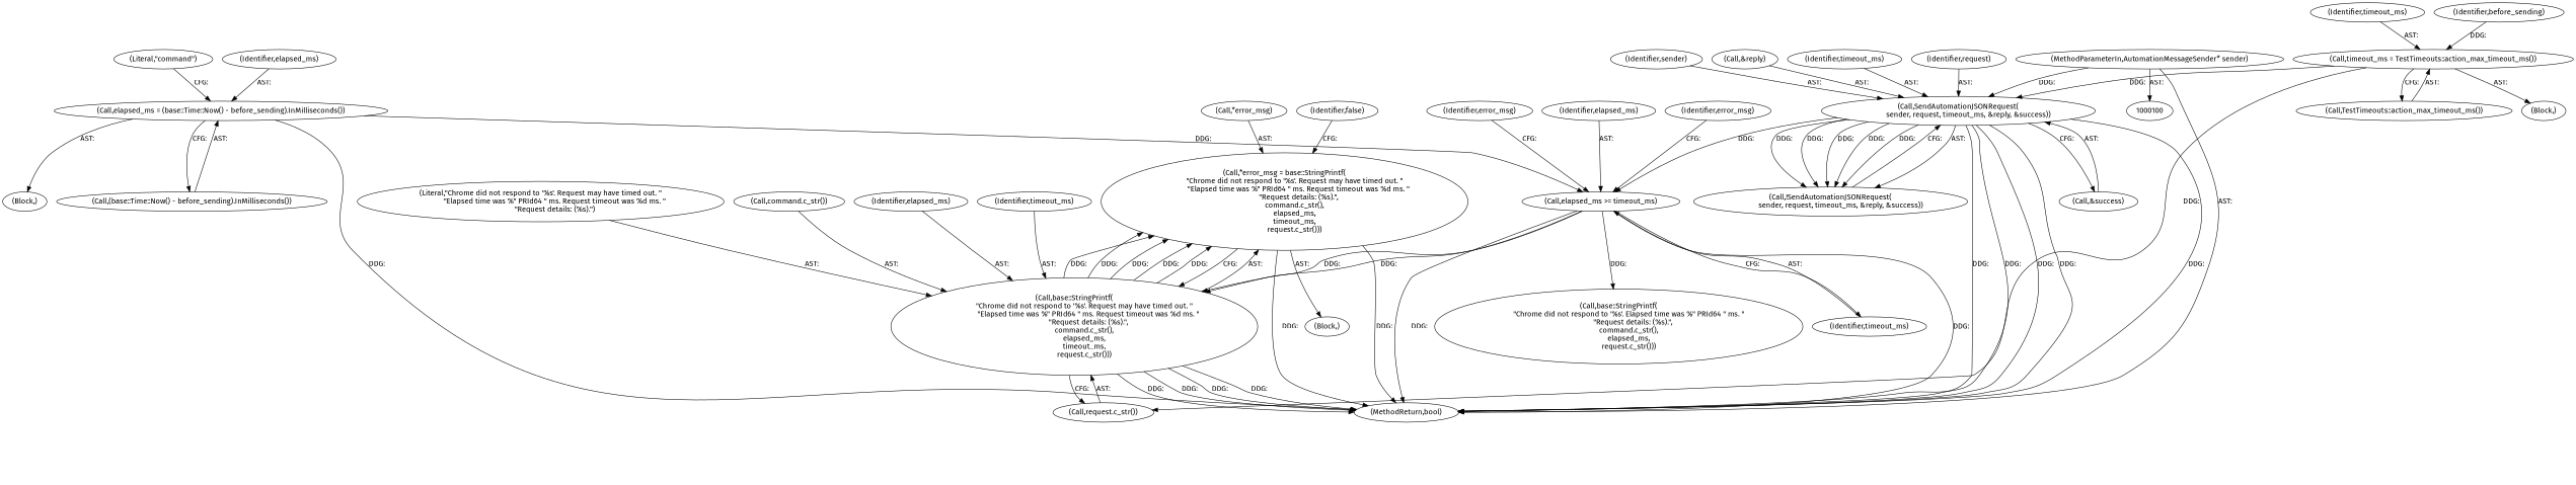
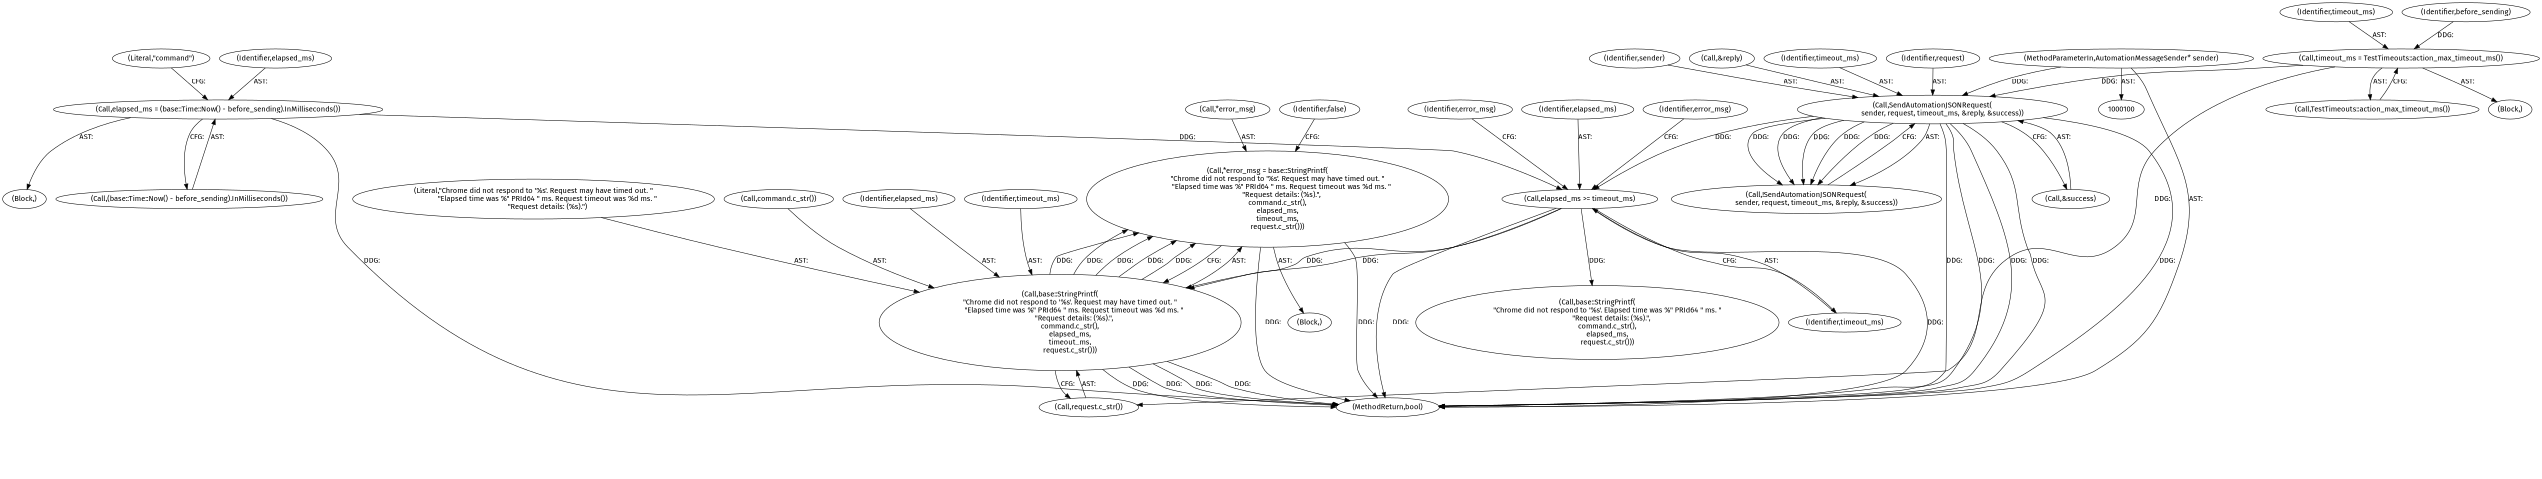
  digraph {
    fontname="Fira Sans"
    node [fontname="Fira Sans"]
    edge [fontname="Fira Sans"]
    n1 [label="(Call,*error_msg = base::StringPrintf(\n          \"Chrome did not respond to '%s'. Request may have timed out. \"\n              \"Elapsed time was %\" PRId64 \" ms. Request timeout was %d ms. \"\n              \"Request details: (%s).\",\n          command.c_str(),\n          elapsed_ms,\n          timeout_ms,\n          request.c_str()))"]
    n2 [label="(Call,base::StringPrintf(\n          \"Chrome did not respond to '%s'. Request may have timed out. \"\n              \"Elapsed time was %\" PRId64 \" ms. Request timeout was %d ms. \"\n              \"Request details: (%s).\",\n          command.c_str(),\n          elapsed_ms,\n          timeout_ms,\n          request.c_str()))"]
    n3 [label="(Block,)"]
    n4 [label="(MethodReturn,bool)"]
    n5 [label="(Call,request.c_str())"]
    n6 [label="(Call,elapsed_ms >= timeout_ms)"]
    n7 [label="(Call,base::StringPrintf(\n          \"Chrome did not respond to '%s'. Elapsed time was %\" PRId64 \" ms. \"\n              \"Request details: (%s).\",\n          command.c_str(),\n          elapsed_ms,\n          request.c_str()))"]
    n8 [label="(Identifier,timeout_ms)"]
    n9 [label="(Call,elapsed_ms = (base::Time::Now() - before_sending).InMilliseconds())"]
    n10 [label="(Block,)"]
    n11 [label="(Call,(base::Time::Now() - before_sending).InMilliseconds())"]
    n12 [label="(Call,SendAutomationJSONRequest(\n          sender, request, timeout_ms, &reply, &success))"]
    n13 [label="(Call,&success)"]
    n14 [label="(Call,!SendAutomationJSONRequest(\n          sender, request, timeout_ms, &reply, &success))"]
    n15 [label="(MethodParameterIn,AutomationMessageSender* sender)"]
    1000100
    n17 [label="(Call,timeout_ms = TestTimeouts::action_max_timeout_ms())"]
    n18 [label="(Block,)"]
    n19 [label="(Call,TestTimeouts::action_max_timeout_ms())"]
    n20 [label="(Literal,\"Chrome did not respond to '%s'. Request may have timed out. \"\n              \"Elapsed time was %\" PRId64 \" ms. Request timeout was %d ms. \"\n              \"Request details: (%s).\")"]
    n21 [label="(Literal,\"command\")"]
    n22 [label="(Identifier,elapsed_ms)"]
    n23 [label="(Identifier,timeout_ms)"]
    n24 [label="(Identifier,error_msg)"]
    n25 [label="(Identifier,timeout_ms)"]
    n26 [label="(Identifier,request)"]
    n27 [label="(Identifier,false)"]
    n28 [label="(Call,command.c_str())"]
    n29 [label="(Identifier,elapsed_ms)"]
    n30 [label="(Call,*error_msg)"]
    n31 [label="(Identifier,before_sending)"]
    n32 [label="(Identifier,timeout_ms)"]
    n33 [label="(Identifier,sender)"]
    n34 [label="(Identifier,elapsed_ms)"]
    n35 [label="(Call,&reply)"]
    n36 [label="(Identifier,error_msg)"]
    n1 -> n2 [label="CFG: "]
    n1 -> n3 [label="AST: "]
    n1 -> n4 [label="DDG: "]
    n1 -> n4 [label="DDG: "]
    n2 -> n1 [label="AST: "]
    n2 -> n1 [label="DDG: "]
    n2 -> n1 [label="DDG: "]
    n2 -> n1 [label="DDG: "]
    n2 -> n1 [label="DDG: "]
    n2 -> n1 [label="DDG: "]
    n2 -> n4 [label="DDG: "]
    n2 -> n4 [label="DDG: "]
    n2 -> n4 [label="DDG: "]
    n2 -> n4 [label="DDG: "]
    n2 -> n5 [label="CFG: "]
    n5 -> n2 [label="AST: "]
    n6 -> n2 [label="DDG: "]
    n6 -> n2 [label="DDG: "]
    n6 -> n4 [label="DDG: "]
    n6 -> n4 [label="DDG: "]
    n6 -> n7 [label="DDG: "]
    n6 -> n8 [label="CFG: "]
    n8 -> n6 [label="AST: "]
    n9 -> n4 [label="DDG: "]
    n9 -> n6 [label="DDG: "]
    n9 -> n10 [label="AST: "]
    n9 -> n11 [label="CFG: "]
    n11 -> n9 [label="AST: "]
    n12 -> n4 [label="DDG: "]
    n12 -> n4 [label="DDG: "]
    n12 -> n4 [label="DDG: "]
    n12 -> n4 [label="DDG: "]
    n12 -> n4 [label="DDG: "]
    n12 -> n6 [label="DDG: "]
    n12 -> n13 [label="CFG: "]
    n12 -> n14 [label="AST: "]
    n12 -> n14 [label="DDG: "]
    n12 -> n14 [label="DDG: "]
    n12 -> n14 [label="DDG: "]
    n12 -> n14 [label="DDG: "]
    n12 -> n14 [label="DDG: "]
    n13 -> n12 [label="AST: "]
    n14 -> n12 [label="CFG: "]
    n15 -> n4 [label="AST: "]
    n15 -> n12 [label="DDG: "]
    n15 -> 1000100 [label="AST: "]
    n17 -> n5 [label="DDG: "]
    n17 -> n12 [label="DDG: "]
    n17 -> n18 [label="AST: "]
-   n17 -> n19 [label="CFG: "]
-   n19 -> n17 [label="AST: "]
+   n17 -> n19 [label="AST: "]
+   n19 -> n17 [label="CFG: "]
    n20 -> n2 [label="AST: "]
    n21 -> n9 [label="CFG: "]
    n22 -> n9 [label="AST: "]
    n23 -> n12 [label="AST: "]
    n24 -> n6 [label="CFG: "]
    n25 -> n17 [label="AST: "]
    n26 -> n12 [label="AST: "]
    n27 -> n1 [label="CFG: "]
    n28 -> n2 [label="AST: "]
    n29 -> n2 [label="AST: "]
    n30 -> n1 [label="AST: "]
    n31 -> n17 [label="DDG: "]
    n32 -> n2 [label="AST: "]
    n33 -> n12 [label="AST: "]
    n34 -> n6 [label="AST: "]
    n35 -> n12 [label="AST: "]
    n36 -> n6 [label="CFG: "]
  }
